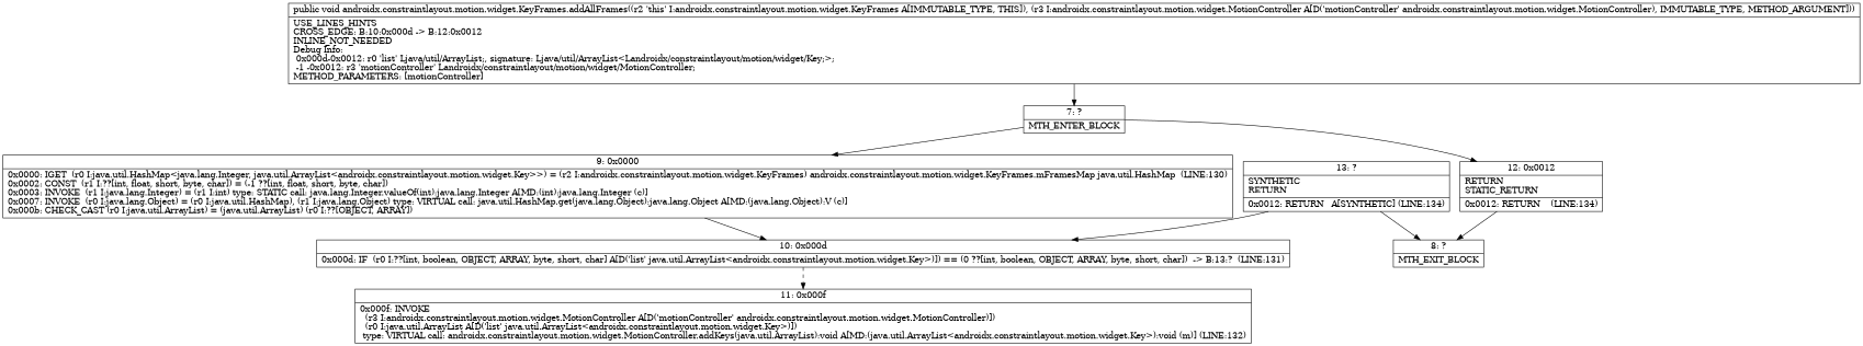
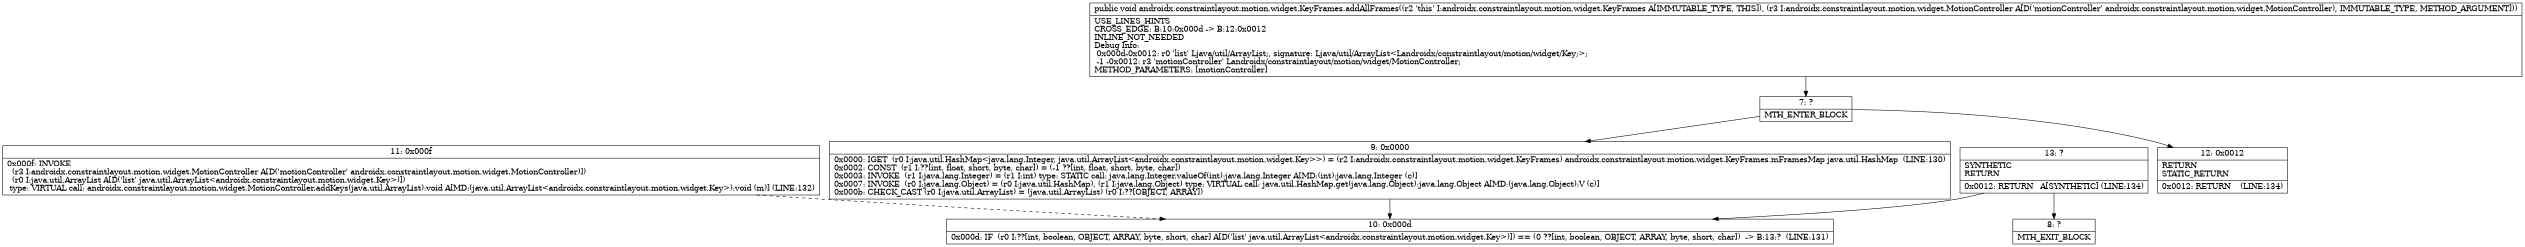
  digraph {
    node [shape=record]
    n1 [label="{7\:\ ?|MTH_ENTER_BLOCK\l}"]
    n2 [label="{9\:\ 0x0000|0x0000: IGET  (r0 I:java.util.HashMap\<java.lang.Integer, java.util.ArrayList\<androidx.constraintlayout.motion.widget.Key\>\>) = (r2 I:androidx.constraintlayout.motion.widget.KeyFrames) androidx.constraintlayout.motion.widget.KeyFrames.mFramesMap java.util.HashMap  (LINE:130)\l0x0002: CONST  (r1 I:??[int, float, short, byte, char]) = (\-1 ??[int, float, short, byte, char]) \l0x0003: INVOKE  (r1 I:java.lang.Integer) = (r1 I:int) type: STATIC call: java.lang.Integer.valueOf(int):java.lang.Integer A[MD:(int):java.lang.Integer (c)]\l0x0007: INVOKE  (r0 I:java.lang.Object) = (r0 I:java.util.HashMap), (r1 I:java.lang.Object) type: VIRTUAL call: java.util.HashMap.get(java.lang.Object):java.lang.Object A[MD:(java.lang.Object):V (c)]\l0x000b: CHECK_CAST (r0 I:java.util.ArrayList) = (java.util.ArrayList) (r0 I:??[OBJECT, ARRAY]) \l}"]
    n3 [label="{12\:\ 0x0012|RETURN\lSTATIC_RETURN\l|0x0012: RETURN    (LINE:134)\l}"]
    n4 [label="{10\:\ 0x000d|0x000d: IF  (r0 I:??[int, boolean, OBJECT, ARRAY, byte, short, char] A[D('list' java.util.ArrayList\<androidx.constraintlayout.motion.widget.Key\>)]) == (0 ??[int, boolean, OBJECT, ARRAY, byte, short, char])  \-\> B:13:?  (LINE:131)\l}"]
    n5 [label="{11\:\ 0x000f|0x000f: INVOKE  \l  (r3 I:androidx.constraintlayout.motion.widget.MotionController A[D('motionController' androidx.constraintlayout.motion.widget.MotionController)])\l  (r0 I:java.util.ArrayList A[D('list' java.util.ArrayList\<androidx.constraintlayout.motion.widget.Key\>)])\l type: VIRTUAL call: androidx.constraintlayout.motion.widget.MotionController.addKeys(java.util.ArrayList):void A[MD:(java.util.ArrayList\<androidx.constraintlayout.motion.widget.Key\>):void (m)] (LINE:132)\l}"]
    n6 [label="{13\:\ ?|SYNTHETIC\lRETURN\l|0x0012: RETURN   A[SYNTHETIC] (LINE:134)\l}"]
    n7 [label="{8\:\ ?|MTH_EXIT_BLOCK\l}"]
    n8 [label="{public void androidx.constraintlayout.motion.widget.KeyFrames.addAllFrames((r2 'this' I:androidx.constraintlayout.motion.widget.KeyFrames A[IMMUTABLE_TYPE, THIS]), (r3 I:androidx.constraintlayout.motion.widget.MotionController A[D('motionController' androidx.constraintlayout.motion.widget.MotionController), IMMUTABLE_TYPE, METHOD_ARGUMENT]))  | USE_LINES_HINTS\lCROSS_EDGE: B:10:0x000d \-\> B:12:0x0012\lINLINE_NOT_NEEDED\lDebug Info:\l  0x000d\-0x0012: r0 'list' Ljava\/util\/ArrayList;, signature: Ljava\/util\/ArrayList\<Landroidx\/constraintlayout\/motion\/widget\/Key;\>;\l  \-1 \-0x0012: r3 'motionController' Landroidx\/constraintlayout\/motion\/widget\/MotionController;\lMETHOD_PARAMETERS: [motionController]\l}"]
    n1 -> n2
    n1 -> n3
    n2 -> n4
-   n3 -> n7
-   n4 -> n5 [style=dashed]
+   n5 -> n4 [style=dashed]
    n6 -> n4
    n6 -> n7
    n8 -> n1
  }
